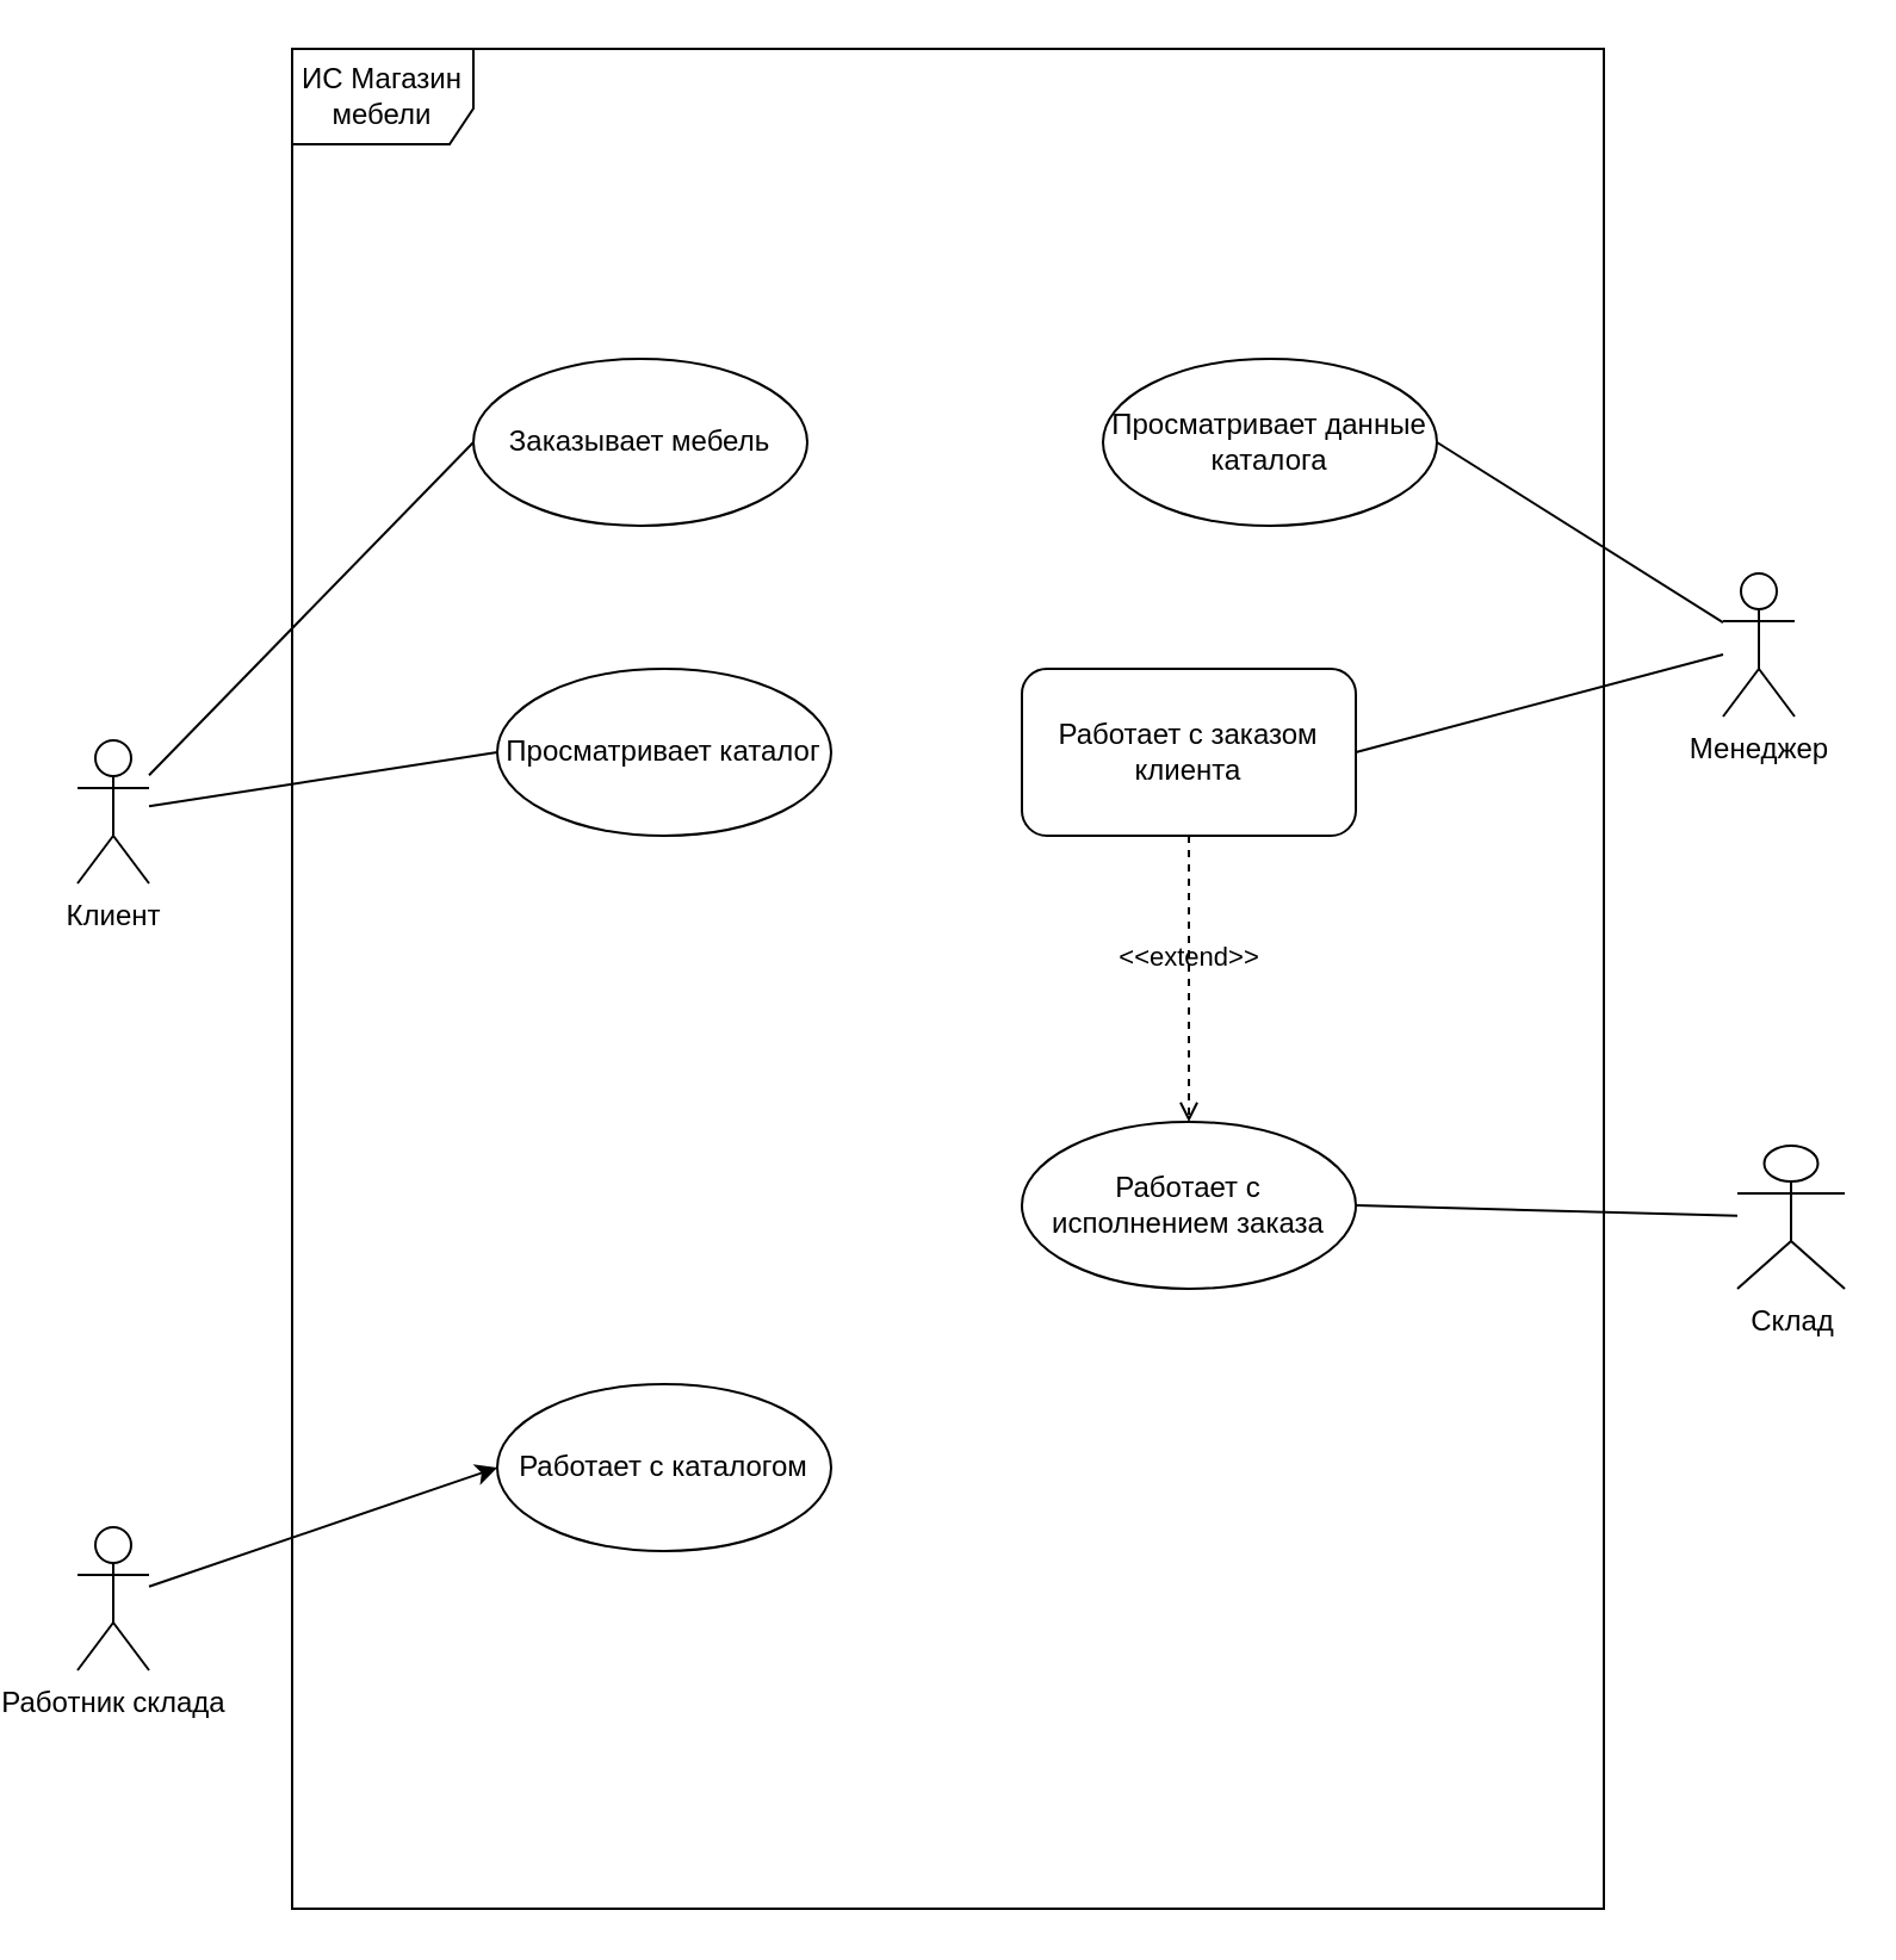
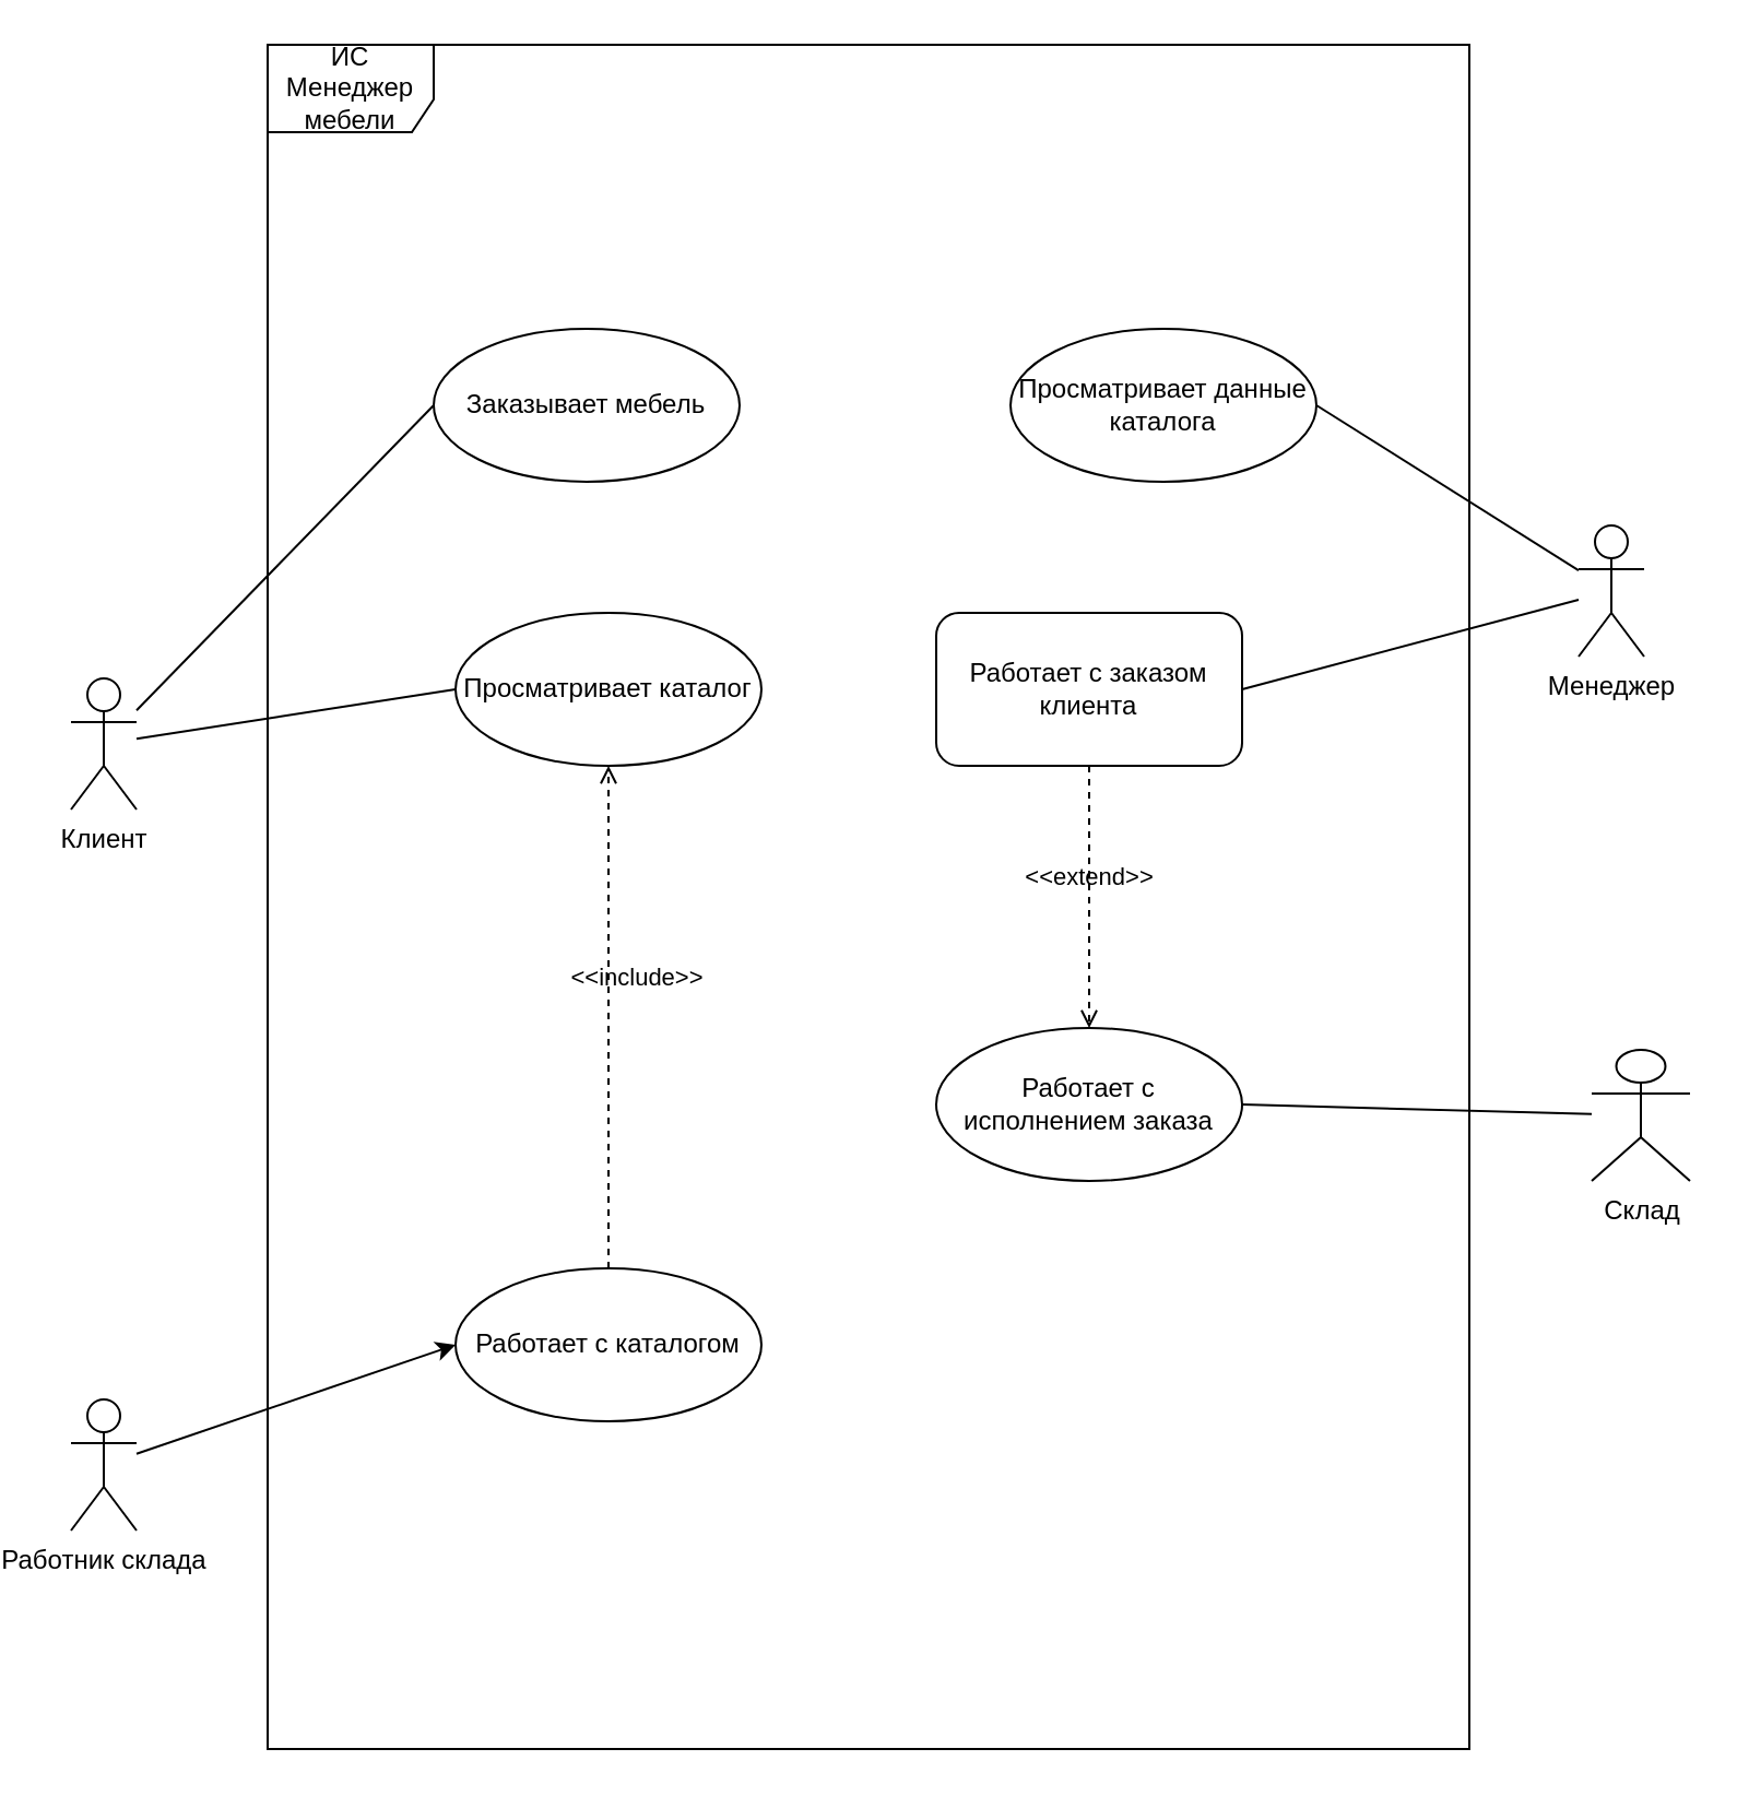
  <mxCell id="0" />
  <mxCell id="1" parent="0" />
- <mxCell id="2" value="ИС Магазин мебели" style="shape=umlFrame;whiteSpace=wrap;html=1;pointerEvents=0;width=76;height=40;" parent="1" vertex="1"><mxGeometry x="110" y="20" width="550" height="780" as="geometry" /></mxCell>
+ <mxCell id="2" value="ИС Менеджер мебели" style="shape=umlFrame;whiteSpace=wrap;html=1;pointerEvents=0;width=76;height=40;" parent="1" vertex="1"><mxGeometry x="110" y="20" width="550" height="780" as="geometry" /></mxCell>
  <mxCell id="3" value="Клиент" style="shape=umlActor;verticalLabelPosition=bottom;verticalAlign=top;html=1;" parent="1" vertex="1"><mxGeometry x="20" y="310" width="30" height="60" as="geometry" /></mxCell>
  <mxCell id="4" value="Менеджер" style="shape=umlActor;verticalLabelPosition=bottom;verticalAlign=top;html=1;" parent="1" vertex="1"><mxGeometry x="710" y="240" width="30" height="60" as="geometry" /></mxCell>
  <mxCell id="5" value="Склад" style="shape=umlActor;verticalLabelPosition=bottom;verticalAlign=top;html=1;" parent="1" vertex="1"><mxGeometry x="716" y="480" width="45" height="60" as="geometry" /></mxCell>
  <mxCell id="6" value="Просматривает каталог" style="ellipse;whiteSpace=wrap;html=1;" parent="1" vertex="1"><mxGeometry x="196" y="280" width="140" height="70" as="geometry" /></mxCell>
  <mxCell id="7" value="Заказывает мебель" style="ellipse;whiteSpace=wrap;html=1;" parent="1" vertex="1"><mxGeometry x="186" y="150" width="140" height="70" as="geometry" /></mxCell>
  <mxCell id="8" value="Работает с каталогом" style="ellipse;whiteSpace=wrap;html=1;" parent="1" vertex="1"><mxGeometry x="196" y="580" width="140" height="70" as="geometry" /></mxCell>
  <mxCell id="9" value="" style="endArrow=none;html=1;rounded=0;entryX=0;entryY=0.5;entryDx=0;entryDy=0;" parent="1" source="3" target="7" edge="1"><mxGeometry width="50" height="50" relative="1" as="geometry"><mxPoint x="210" y="350" as="sourcePoint" /><mxPoint x="260" y="300" as="targetPoint" /></mxGeometry></mxCell>
  <mxCell id="10" value="" style="endArrow=none;html=1;rounded=0;entryX=0;entryY=0.5;entryDx=0;entryDy=0;" parent="1" source="3" target="6" edge="1"><mxGeometry width="50" height="50" relative="1" as="geometry"><mxPoint x="210" y="350" as="sourcePoint" /><mxPoint x="260" y="300" as="targetPoint" /></mxGeometry></mxCell>
  <mxCell id="11" value="Работает с заказом клиента" style="whiteSpace=wrap;html=1;rounded=1;" parent="1" vertex="1"><mxGeometry x="416" y="280" width="140" height="70" as="geometry" /></mxCell>
  <mxCell id="12" value="Просматривает данные каталога" style="ellipse;whiteSpace=wrap;html=1;" parent="1" vertex="1"><mxGeometry x="450" y="150" width="140" height="70" as="geometry" /></mxCell>
  <mxCell id="13" value="" style="endArrow=none;html=1;rounded=0;entryX=1;entryY=0.5;entryDx=0;entryDy=0;" parent="1" source="4" target="11" edge="1"><mxGeometry width="50" height="50" relative="1" as="geometry"><mxPoint x="210" y="350" as="sourcePoint" /><mxPoint x="260" y="300" as="targetPoint" /></mxGeometry></mxCell>
  <mxCell id="14" value="" style="endArrow=none;html=1;rounded=0;entryX=1;entryY=0.5;entryDx=0;entryDy=0;" parent="1" source="4" target="12" edge="1"><mxGeometry width="50" height="50" relative="1" as="geometry"><mxPoint x="210" y="350" as="sourcePoint" /><mxPoint x="260" y="300" as="targetPoint" /></mxGeometry></mxCell>
  <mxCell id="15" value="Работает с исполнением заказа" style="ellipse;whiteSpace=wrap;html=1;" parent="1" vertex="1"><mxGeometry x="416" y="470" width="140" height="70" as="geometry" /></mxCell>
  <mxCell id="16" value="" style="endArrow=none;html=1;rounded=0;entryX=1;entryY=0.5;entryDx=0;entryDy=0;" parent="1" source="5" target="15" edge="1"><mxGeometry width="50" height="50" relative="1" as="geometry"><mxPoint x="210" y="550" as="sourcePoint" /><mxPoint x="260" y="500" as="targetPoint" /></mxGeometry></mxCell>
  <mxCell id="17" value="&amp;lt;&amp;lt;extend&amp;gt;&amp;gt;" style="html=1;verticalAlign=bottom;labelBackgroundColor=none;endArrow=open;endFill=0;dashed=1;rounded=0;entryX=0.5;entryY=0;entryDx=0;entryDy=0;exitX=0.5;exitY=1;exitDx=0;exitDy=0;" parent="1" source="11" target="15" edge="1"><mxGeometry width="160" relative="1" as="geometry"><mxPoint x="480" y="510" as="sourcePoint" /><mxPoint x="456" y="470" as="targetPoint" /></mxGeometry></mxCell>
+ <mxCell id="18" value="&amp;lt;&amp;lt;include&amp;gt;&amp;gt;" style="html=1;verticalAlign=bottom;labelBackgroundColor=none;endArrow=open;endFill=0;dashed=1;rounded=0;exitX=0.5;exitY=0;exitDx=0;exitDy=0;entryX=0.5;entryY=1;entryDx=0;entryDy=0;" parent="1" source="8" target="6" edge="1"><mxGeometry x="0.079" y="-13" width="160" relative="1" as="geometry"><mxPoint x="296" y="470" as="sourcePoint" /><mxPoint x="456" y="470" as="targetPoint" /><mxPoint as="offset" /></mxGeometry></mxCell>
  <mxCell id="19" value="Работник склада" style="shape=umlActor;verticalLabelPosition=bottom;verticalAlign=top;html=1;" parent="1" vertex="1"><mxGeometry x="20" y="640" width="30" height="60" as="geometry" /></mxCell>
  <mxCell id="20" value="" style="endArrow=classic;html=1;rounded=0;entryX=0;entryY=0.5;entryDx=0;entryDy=0;" parent="1" source="19" target="8" edge="1"><mxGeometry width="50" height="50" relative="1" as="geometry"><mxPoint x="266" y="660" as="sourcePoint" /><mxPoint x="316" y="610" as="targetPoint" /></mxGeometry></mxCell>
